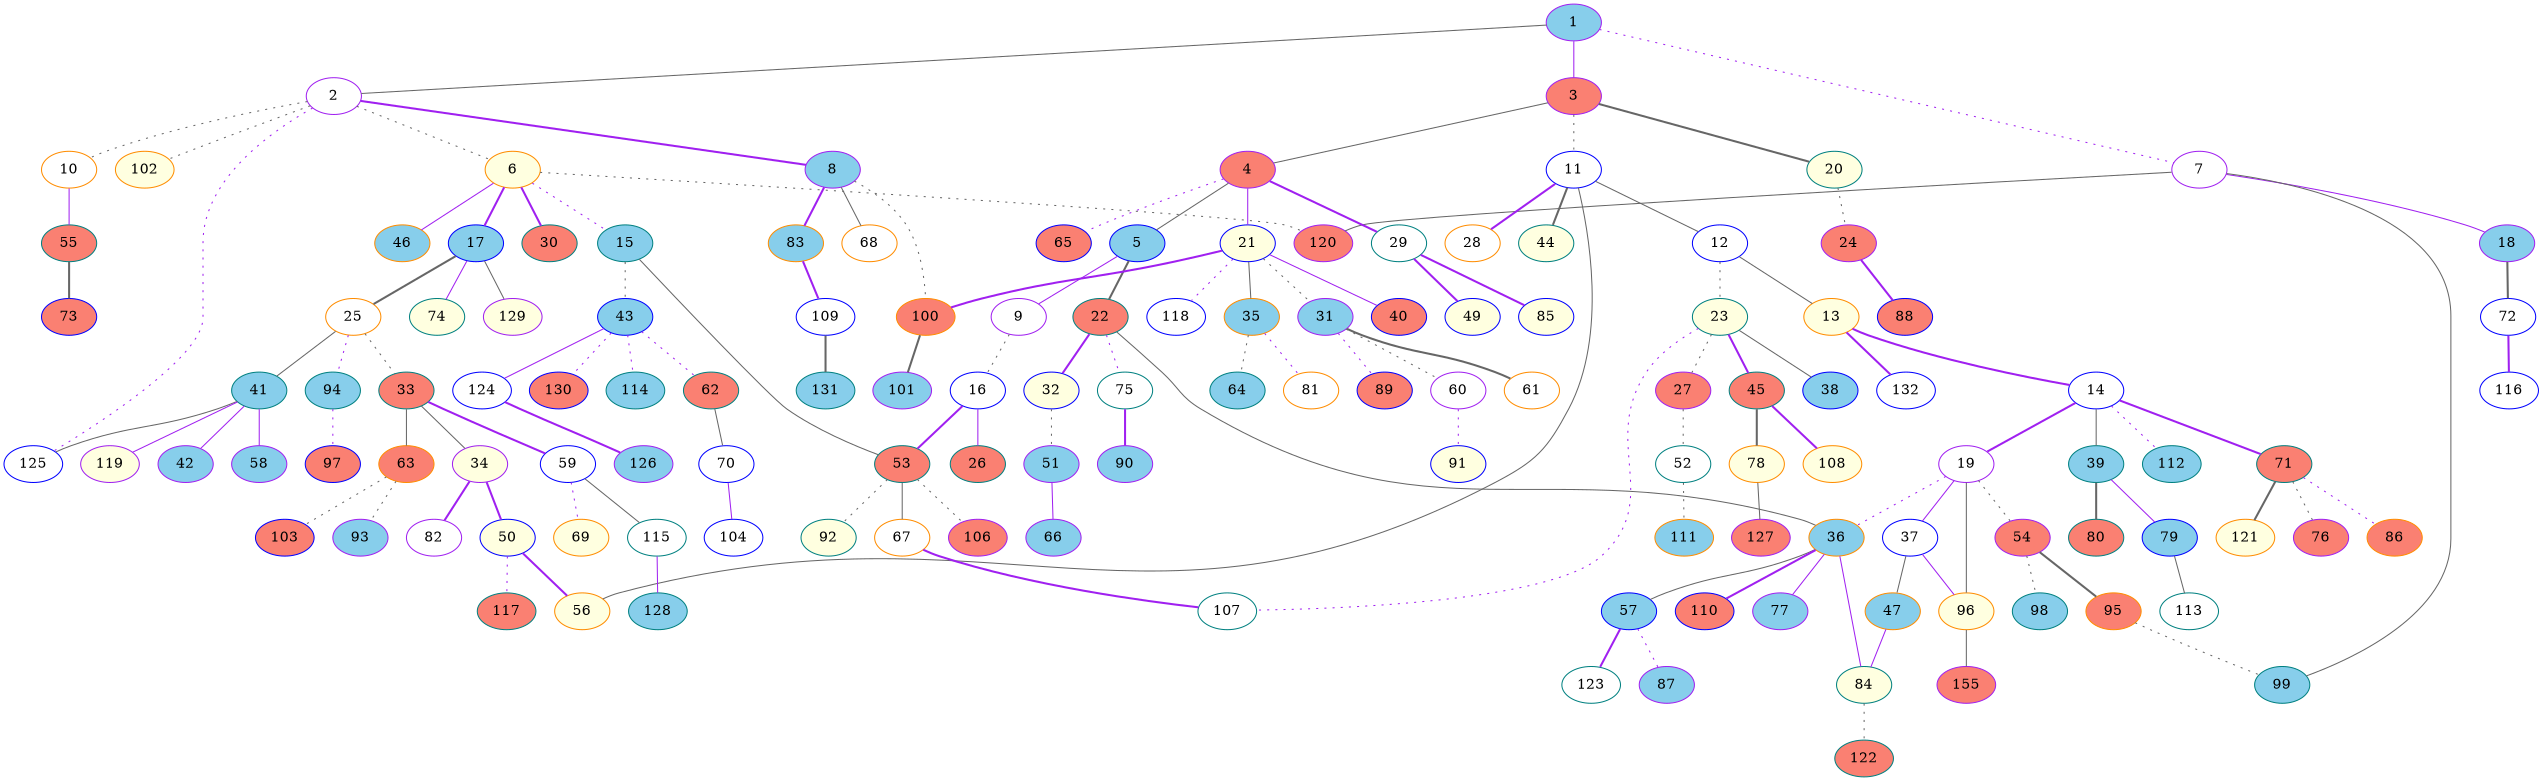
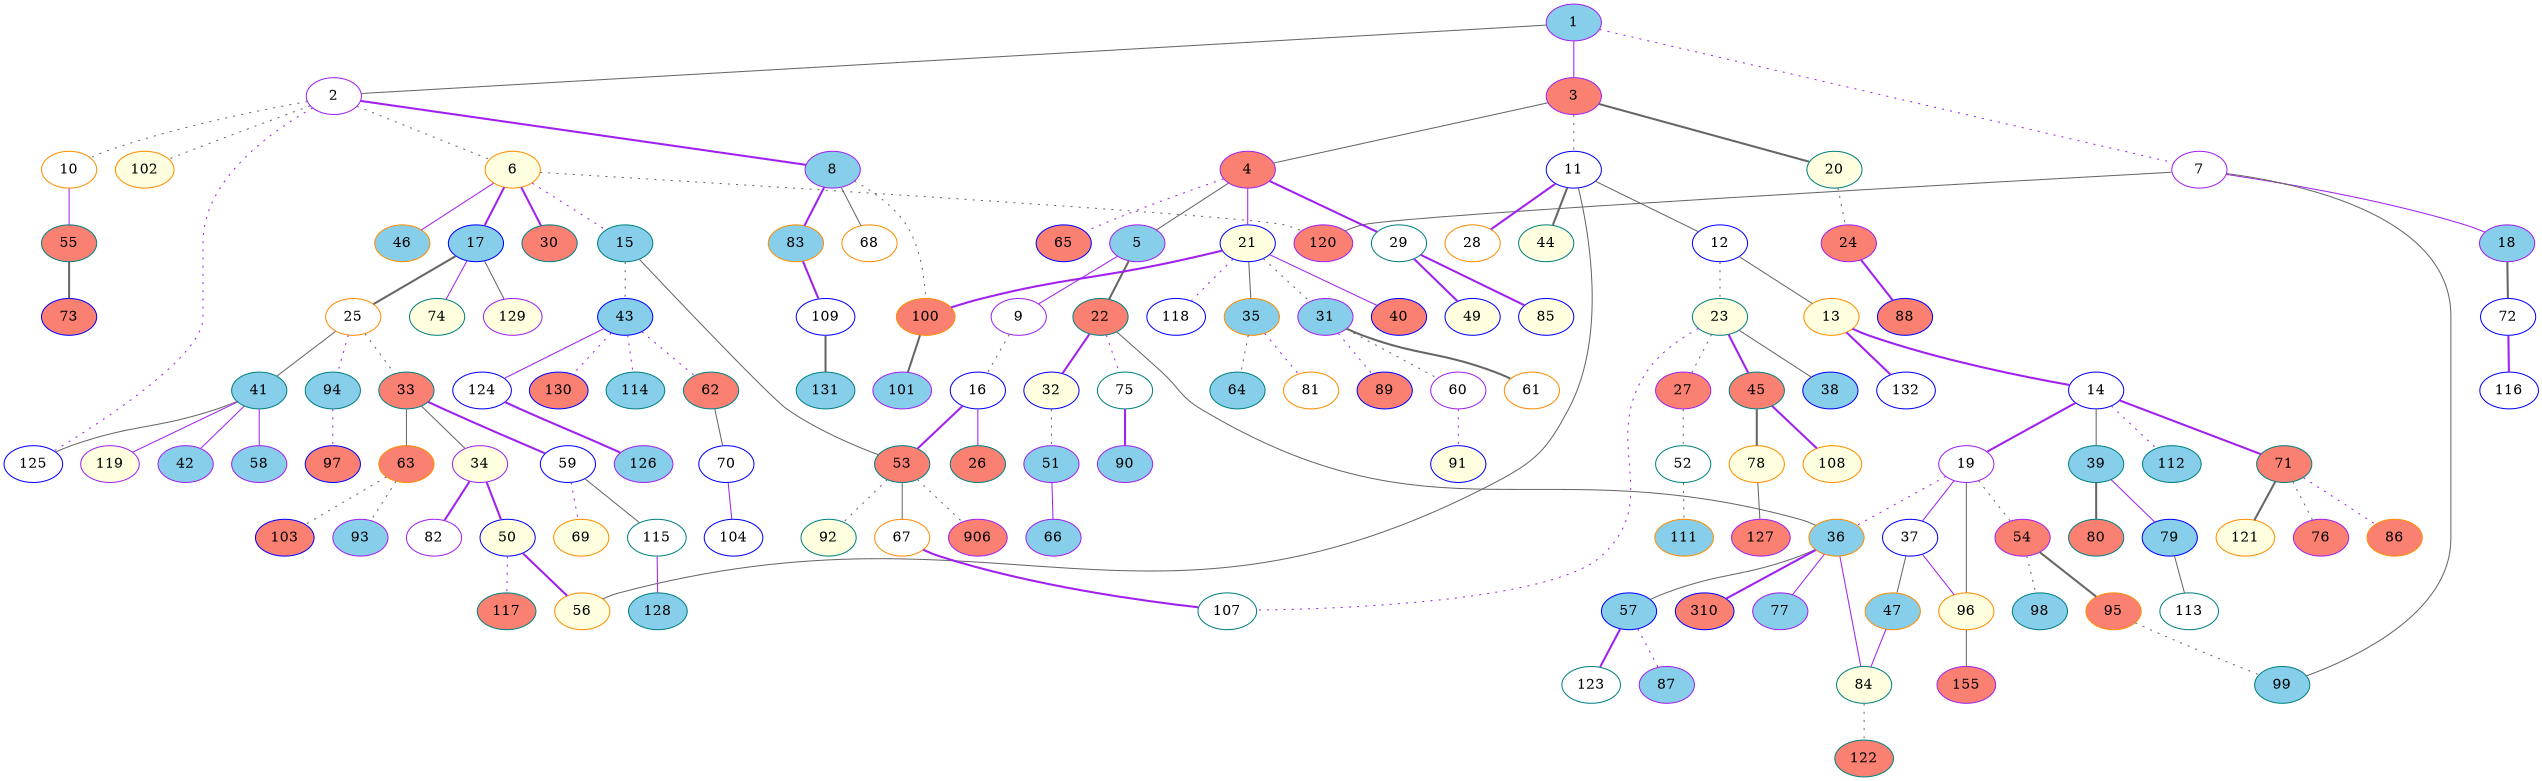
  graph {
    node [color=teal fillcolor=skyblue style=filled]
    edge [color=purple style=solid]
    1 [color=purple]
    2 [color=purple fillcolor=white]
    3 [color=purple fillcolor=salmon]
    7 [color=purple fillcolor=white]
    6 [color=darkorange fillcolor=lightyellow]
    8 [color=purple]
    10 [color=darkorange fillcolor=white]
    102 [color=darkorange fillcolor=lightyellow]
    125 [color=blue fillcolor=white]
    4 [color=purple fillcolor=salmon]
    11 [color=blue fillcolor=white]
    20 [fillcolor=lightyellow]
    120 [color=purple fillcolor=salmon]
    18 [color=purple]
    99
    15
    17 [color=blue]
    30 [fillcolor=salmon]
    46 [color=darkorange]
    68 [color=darkorange fillcolor=white]
    83 [color=darkorange]
    100 [color=darkorange fillcolor=salmon]
    55 [fillcolor=salmon]
-   5 [color=blue]
+   5 [color=purple]
    21 [color=blue fillcolor=lightyellow]
    29 [fillcolor=white]
    65 [color=blue fillcolor=salmon]
    12 [color=blue fillcolor=white]
    28 [color=darkorange fillcolor=white]
    44 [fillcolor=lightyellow]
    56 [color=darkorange fillcolor=lightyellow]
    24 [color=purple fillcolor=salmon]
    9 [color=purple fillcolor=white]
    22 [fillcolor=salmon]
    31 [color=purple]
    35 [color=darkorange]
    40 [color=blue fillcolor=salmon]
    118 [color=blue fillcolor=white]
    49 [color=blue fillcolor=lightyellow]
    85 [color=blue fillcolor=lightyellow]
    16 [color=blue fillcolor=white]
    36 [color=darkorange]
    32 [color=blue fillcolor=lightyellow]
    75 [fillcolor=white]
    43 [color=blue]
    53 [fillcolor=salmon]
    25 [color=darkorange fillcolor=white]
    74 [fillcolor=lightyellow]
    129 [color=purple fillcolor=lightyellow]
    72 [color=blue fillcolor=white]
    109 [color=blue fillcolor=white]
    101 [color=purple]
    26 [fillcolor=salmon]
    73 [color=blue fillcolor=salmon]
    13 [color=darkorange fillcolor=lightyellow]
    23 [fillcolor=lightyellow]
    14 [color=blue fillcolor=white]
    132 [color=blue fillcolor=white]
    27 [color=purple fillcolor=salmon]
    38 [color=blue]
    45 [fillcolor=salmon]
    107 [fillcolor=white]
    19 [color=purple fillcolor=white]
    39
    71 [fillcolor=salmon]
    112
    37 [color=blue fillcolor=white]
    54 [color=purple fillcolor=salmon]
    96 [color=darkorange fillcolor=lightyellow]
    79 [color=blue]
    80 [fillcolor=salmon]
    76 [color=purple fillcolor=salmon]
    86 [color=darkorange fillcolor=salmon]
    121 [color=darkorange fillcolor=lightyellow]
    62 [fillcolor=salmon]
    114
    124 [color=blue fillcolor=white]
    130 [color=blue fillcolor=salmon]
    67 [color=darkorange fillcolor=white]
    92 [fillcolor=lightyellow]
-   106 [color=purple fillcolor=salmon]
+   106 [color=purple fillcolor=salmon label=906]
    33 [fillcolor=salmon]
    41
    94
    116 [color=blue fillcolor=white]
    57 [color=blue]
    77 [color=purple]
    84 [fillcolor=lightyellow]
-   110 [color=blue fillcolor=salmon]
+   110 [color=blue fillcolor=salmon label=310]
    47 [color=darkorange]
    95 [color=darkorange fillcolor=salmon]
    98
    n93 [color=purple fillcolor=salmon label=155]
    88 [color=blue fillcolor=salmon]
    60 [color=purple fillcolor=white]
    61 [color=darkorange fillcolor=white]
    89 [color=blue fillcolor=salmon]
    64
    81 [color=darkorange fillcolor=white]
    51 [color=purple]
    90 [color=purple]
    52 [fillcolor=white]
    78 [color=darkorange fillcolor=lightyellow]
    108 [color=darkorange fillcolor=lightyellow]
    34 [color=purple fillcolor=lightyellow]
    59 [color=blue fillcolor=white]
    63 [color=darkorange fillcolor=salmon]
    42 [color=purple]
    58 [color=purple]
    119 [color=purple fillcolor=lightyellow]
    97 [color=blue fillcolor=salmon]
    111 [color=darkorange]
    91 [color=blue fillcolor=lightyellow]
    66 [color=purple]
    50 [color=blue fillcolor=lightyellow]
    82 [color=purple fillcolor=white]
    69 [color=darkorange fillcolor=lightyellow]
    115 [fillcolor=white]
    93 [color=purple]
    103 [color=blue fillcolor=salmon]
    117 [fillcolor=salmon]
    87 [color=purple]
    123 [fillcolor=white]
    122 [fillcolor=salmon]
    113 [fillcolor=white]
    70 [color=blue fillcolor=white]
    126 [color=purple]
    127 [color=purple fillcolor=salmon]
    128
    104 [color=blue fillcolor=white]
    131
    1 -- 2 [color=gray40]
    1 -- 3
    1 -- 7 [style=dotted]
    2 -- 6 [color=gray40 style=dotted]
    2 -- 8 [style=bold]
    2 -- 10 [color=gray40 style=dotted]
    2 -- 102 [color=gray40 style=dotted]
    2 -- 125 [style=dotted]
    3 -- 4 [color=gray40]
    3 -- 11 [color=gray40 style=dotted]
    3 -- 20 [color=gray40 style=bold]
    7 -- 120 [color=gray40]
    7 -- 18
    7 -- 99 [color=gray40]
    6 -- 120 [color=gray40 style=dotted]
    6 -- 15 [style=dotted]
    6 -- 17 [style=bold]
    6 -- 30 [style=bold]
    6 -- 46
    8 -- 68 [color=gray40]
    8 -- 83 [style=bold]
    8 -- 100 [color=gray40 style=dotted]
    10 -- 55
    4 -- 5 [color=gray40]
    4 -- 21
    4 -- 29 [style=bold]
    4 -- 65 [style=dotted]
    11 -- 12 [color=gray40]
    11 -- 28 [style=bold]
    11 -- 44 [color=gray40 style=bold]
    11 -- 56 [color=gray40]
    20 -- 24 [color=gray40 style=dotted]
    18 -- 72 [color=gray40 style=bold]
    15 -- 43 [color=gray40 style=dotted]
    15 -- 53 [color=gray40]
    17 -- 25 [color=gray40 style=bold]
    17 -- 74
    17 -- 129 [color=gray40]
    83 -- 109 [style=bold]
    100 -- 101 [color=gray40 style=bold]
    55 -- 73 [color=gray40 style=bold]
    5 -- 9
    5 -- 22 [color=gray40 style=bold]
    21 -- 100 [style=bold]
    21 -- 31 [color=gray40 style=dotted]
    21 -- 35 [color=gray40]
    21 -- 40
    21 -- 118 [style=dotted]
    29 -- 49 [style=bold]
    29 -- 85 [style=bold]
    12 -- 13 [color=gray40]
    12 -- 23 [color=gray40 style=dotted]
    24 -- 88 [style=bold]
    9 -- 16 [color=gray40 style=dotted]
    22 -- 36 [color=gray40]
    22 -- 32 [style=bold]
    22 -- 75 [style=dotted]
    31 -- 60 [color=gray40 style=dotted]
    31 -- 61 [color=gray40 style=bold]
    31 -- 89 [style=dotted]
    35 -- 64 [color=gray40 style=dotted]
    35 -- 81 [style=dotted]
    16 -- 53 [style=bold]
    16 -- 26
    36 -- 57 [color=gray40]
    36 -- 77
    36 -- 84
    36 -- 110 [style=bold]
    32 -- 51 [color=gray40 style=dotted]
    75 -- 90 [style=bold]
    43 -- 62 [style=dotted]
    43 -- 114 [style=dotted]
    43 -- 124
    43 -- 130 [style=dotted]
    53 -- 67 [color=gray40]
    53 -- 92 [color=gray40 style=dotted]
    53 -- 106 [color=gray40 style=dotted]
    25 -- 33 [color=gray40 style=dotted]
    25 -- 41 [color=gray40]
    25 -- 94 [style=dotted]
    72 -- 116 [style=bold]
    109 -- 131 [color=gray40 style=bold]
    13 -- 14 [style=bold]
    13 -- 132 [style=bold]
    23 -- 27 [color=gray40 style=dotted]
    23 -- 38 [color=gray40]
    23 -- 45 [style=bold]
    23 -- 107 [style=dotted]
    14 -- 19 [style=bold]
    14 -- 39 [color=gray40]
    14 -- 71 [style=bold]
    14 -- 112 [style=dotted]
    27 -- 52 [color=gray40 style=dotted]
    45 -- 78 [color=gray40 style=bold]
    45 -- 108 [style=bold]
    19 -- 36 [style=dotted]
    19 -- 37
    19 -- 54 [color=gray40 style=dotted]
    19 -- 96 [color=gray40]
    39 -- 79
    39 -- 80 [color=gray40 style=bold]
    71 -- 76 [color=gray40 style=dotted]
    71 -- 86 [style=dotted]
    71 -- 121 [color=gray40 style=bold]
    37 -- 96
    37 -- 47 [color=gray40]
    54 -- 95 [color=gray40 style=bold]
    54 -- 98 [color=gray40 style=dotted]
    96 -- n93 [color=gray40]
    79 -- 113 [color=gray40]
    62 -- 70 [color=gray40]
    124 -- 126 [style=bold]
    67 -- 107 [style=bold]
    33 -- 34 [color=gray40]
    33 -- 59 [style=bold]
    33 -- 63 [color=gray40]
    41 -- 125 [color=gray40]
    41 -- 42
    41 -- 58
    41 -- 119
    94 -- 97 [style=dotted]
    57 -- 87 [style=dotted]
    57 -- 123 [style=bold]
    84 -- 122 [color=gray40 style=dotted]
    47 -- 84
    95 -- 99 [color=gray40 style=dotted]
    60 -- 91 [style=dotted]
    51 -- 66
    52 -- 111 [color=gray40 style=dotted]
    78 -- 127 [color=gray40]
    34 -- 50 [style=bold]
    34 -- 82 [style=bold]
    59 -- 69 [style=dotted]
    59 -- 115 [color=gray40]
    63 -- 93 [color=gray40 style=dotted]
    63 -- 103 [color=gray40 style=dotted]
    50 -- 56 [style=bold]
    50 -- 117 [style=dotted]
    115 -- 128
    70 -- 104
  }
